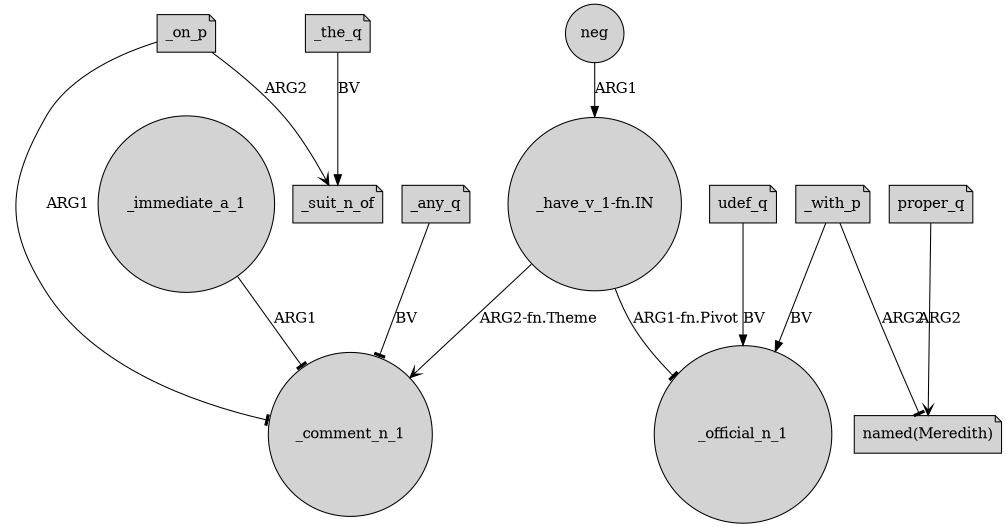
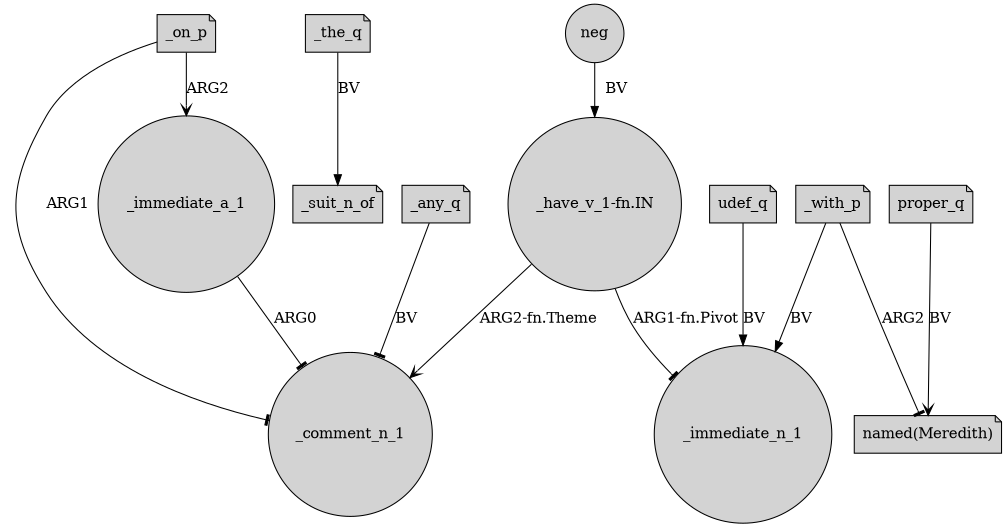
  digraph {
    node [shape=note style=filled]
    edge [arrowhead=tee]
    _comment_n_1 [shape=circle]
    _on_p
    _suit_n_of
    "_have_v_1-fn.IN" [shape=circle]
-   _official_n_1 [shape=circle]
+   _official_n_1 [shape=circle label=_immediate_n_1]
    udef_q
    _with_p
    "named(Meredith)"
    _any_q
    neg [shape=circle]
    _immediate_a_1 [shape=circle]
    _the_q
    proper_q
    _on_p -> _comment_n_1 [label=ARG1]
-   _on_p -> _suit_n_of [arrowhead=vee label=ARG2]
+   _on_p -> _immediate_a_1 [arrowhead=vee label=ARG2]
    "_have_v_1-fn.IN" -> _comment_n_1 [arrowhead=vee label="ARG2-fn.Theme"]
    "_have_v_1-fn.IN" -> _official_n_1 [label="ARG1-fn.Pivot"]
    udef_q -> _official_n_1 [arrowhead=normal label=BV]
    _with_p -> _official_n_1 [arrowhead=normal label=BV]
    _with_p -> "named(Meredith)" [label=ARG2]
    _any_q -> _comment_n_1 [label=BV]
-   neg -> "_have_v_1-fn.IN" [arrowhead=normal label=ARG1]
-   _immediate_a_1 -> _comment_n_1 [label=ARG1]
+   neg -> "_have_v_1-fn.IN" [arrowhead=normal label=BV]
+   _immediate_a_1 -> _comment_n_1 [label=ARG0]
    _the_q -> _suit_n_of [arrowhead=normal label=BV]
-   proper_q -> "named(Meredith)" [arrowhead=vee label=ARG2]
+   proper_q -> "named(Meredith)" [arrowhead=vee label=BV]
  }
